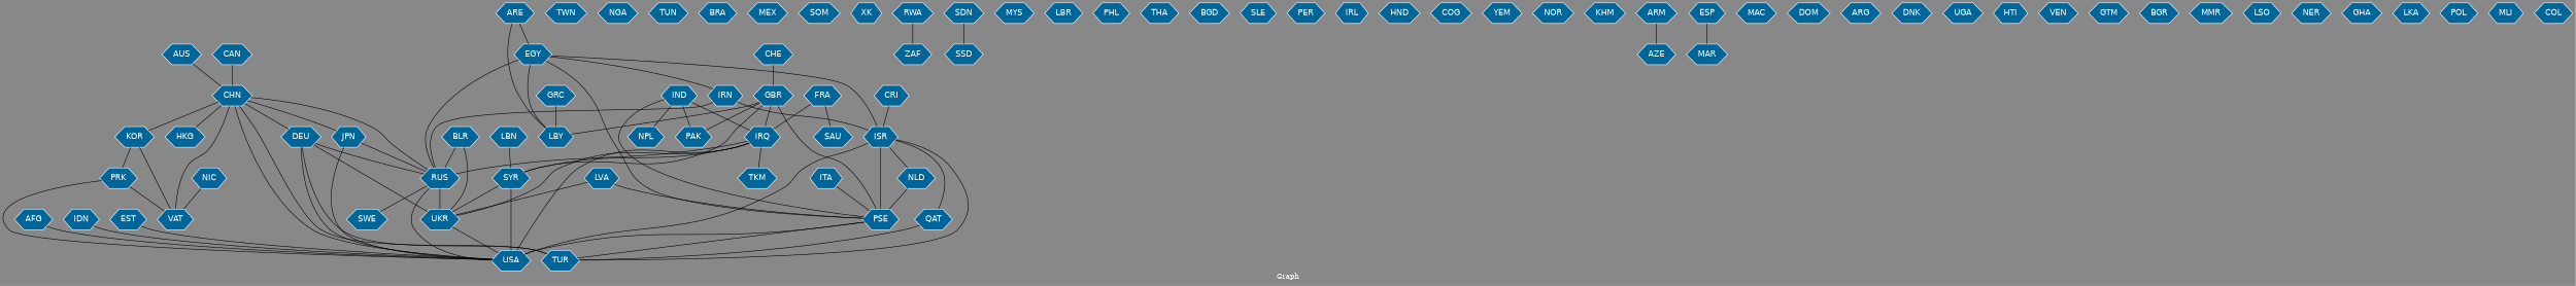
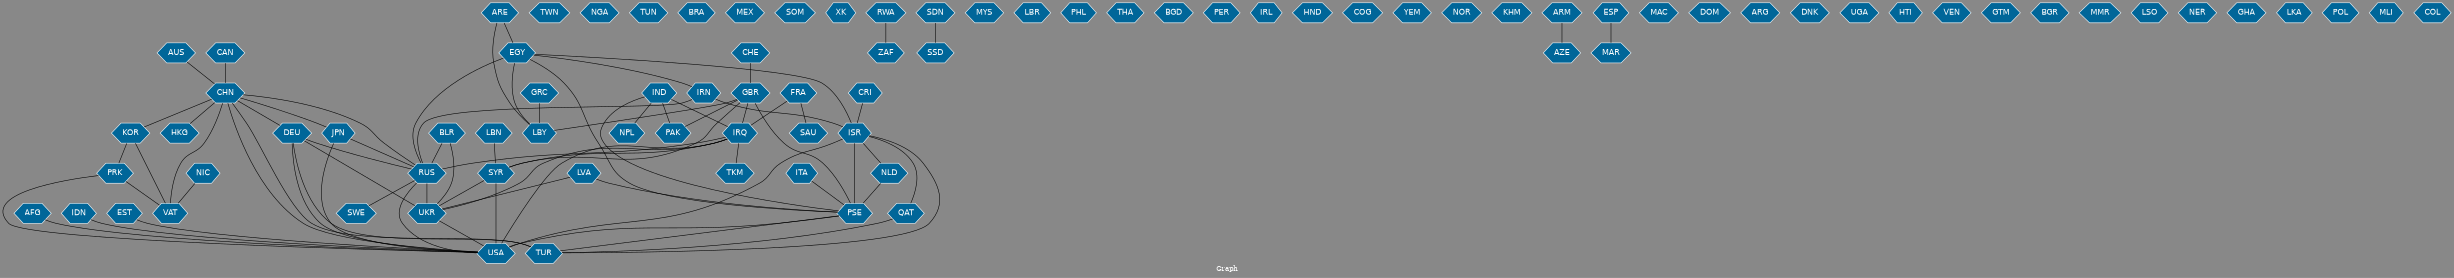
  graph {
    bgcolor="#888888"
    fontcolor=white
    fontsize=12
    label="Graph"
    node [color=white fillcolor="#006699" fontcolor=white fontname=Helvetica shape=hexagon style=filled]
    edge [arrowhead=open color=black fontcolor=white fontname=Courier fontsize=12 weight=1]
    n1 [label=EGY]
    n2 [label=PSE]
    n3 [label=ISR]
    n4 [label=RUS]
    n5 [label=IRN]
    n6 [label=LBY]
    n7 [label=USA]
    n8 [label=TUR]
    n9 [label=NLD]
    n10 [label=QAT]
    n11 [label=UKR]
    n12 [label=SWE]
    n13 [label=GBR]
    n14 [label=SYR]
    n15 [label=IRQ]
    n16 [label=PAK]
    n17 [label=TKM]
    n18 [label=TWN]
    n19 [label=CHN]
    n20 [label=JPN]
    n21 [label=VAT]
    n22 [label=DEU]
    n23 [label=KOR]
    n24 [label=HKG]
    n25 [label=PRK]
    n26 [label=IND]
    n27 [label=NPL]
    n28 [label=NGA]
    n29 [label=FRA]
    n30 [label=SAU]
    n31 [label=TUN]
    n32 [label=BRA]
    n33 [label=MEX]
    n34 [label=AFG]
    n35 [label=SOM]
    n36 [label=XK]
    n37 [label=ZAF]
    n38 [label=SSD]
    n39 [label=SDN]
    n40 [label=MYS]
    n41 [label=LBR]
    n42 [label=GRC]
    n43 [label=PHL]
    n44 [label=THA]
    n45 [label=BGD]
-   n46 [label=SLE]
    n47 [label=LBN]
    n48 [label=PER]
    n49 [label=ITA]
    n50 [label=IRL]
    n51 [label=CAN]
    n52 [label=IDN]
    n53 [label=HND]
    n54 [label=ARE]
    n55 [label=AUS]
    n56 [label=COG]
    n57 [label=YEM]
    n58 [label=NOR]
    n59 [label=KHM]
    n60 [label=AZE]
    n61 [label=ARM]
    n62 [label=NIC]
    n63 [label=ESP]
    n64 [label=MAR]
    n65 [label=MAC]
    n66 [label=DOM]
    n67 [label=ARG]
    n68 [label=DNK]
    n69 [label=UGA]
    n70 [label=CHE]
    n71 [label=HTI]
    n72 [label=VEN]
    n73 [label=RWA]
    n74 [label=GTM]
    n75 [label=BGR]
    n76 [label=MMR]
    n77 [label=LSO]
    n78 [label=NER]
    n79 [label=CRI]
    n80 [label=GHA]
    n81 [label=LKA]
    n82 [label=POL]
    n83 [label=BLR]
    n84 [label=EST]
    n85 [label=MLI]
    n86 [label=COL]
    n87 [label=LVA]
    n1 -- n2
    n1 -- n3
    n1 -- n4
    n1 -- n5
    n1 -- n6 [weight=2]
    n2 -- n7 [weight=3]
    n2 -- n8
    n3 -- n2 [weight=74]
    n3 -- n7 [weight=3]
    n3 -- n8
    n3 -- n9
    n3 -- n10
    n4 -- n7 [weight=2]
    n4 -- n11 [weight=72]
    n4 -- n12
    n5 -- n3 [weight=2]
    n5 -- n4
    n9 -- n2
    n10 -- n8
    n11 -- n7 [weight=3]
    n13 -- n2
    n13 -- n6
    n13 -- n14 [weight=3]
    n13 -- n15 [weight=4]
    n13 -- n16
    n14 -- n7 [weight=12]
    n14 -- n11
    n15 -- n4
    n15 -- n7 [weight=19]
    n15 -- n11
    n15 -- n14
    n15 -- n17
    n19 -- n4
    n19 -- n7 [weight=3]
    n19 -- n8
    n19 -- n20 [weight=2]
    n19 -- n21 [weight=2]
    n19 -- n22
    n19 -- n23
    n19 -- n24 [weight=5]
    n20 -- n4 [weight=2]
    n20 -- n7
    n22 -- n4 [weight=11]
    n22 -- n7
    n22 -- n8 [weight=3]
    n22 -- n11 [weight=6]
    n23 -- n21 [weight=12]
    n23 -- n25
    n25 -- n7
    n25 -- n21
    n26 -- n2
    n26 -- n15 [weight=2]
    n26 -- n16 [weight=12]
    n26 -- n27 [weight=4]
    n29 -- n15 [weight=3]
    n29 -- n30 [weight=4]
    n34 -- n7 [weight=8]
    n39 -- n38 [weight=3]
    n42 -- n6
    n47 -- n14 [weight=3]
    n49 -- n2 [weight=3]
    n51 -- n19 [weight=5]
    n52 -- n7
    n54 -- n1
    n54 -- n6
    n55 -- n19
    n61 -- n60
    n62 -- n21
    n63 -- n64
    n70 -- n13
    n73 -- n37
    n79 -- n3 [weight=2]
    n83 -- n4
    n83 -- n11
    n84 -- n7 [weight=2]
    n87 -- n2 [weight=2]
    n87 -- n11 [weight=2]
  }
